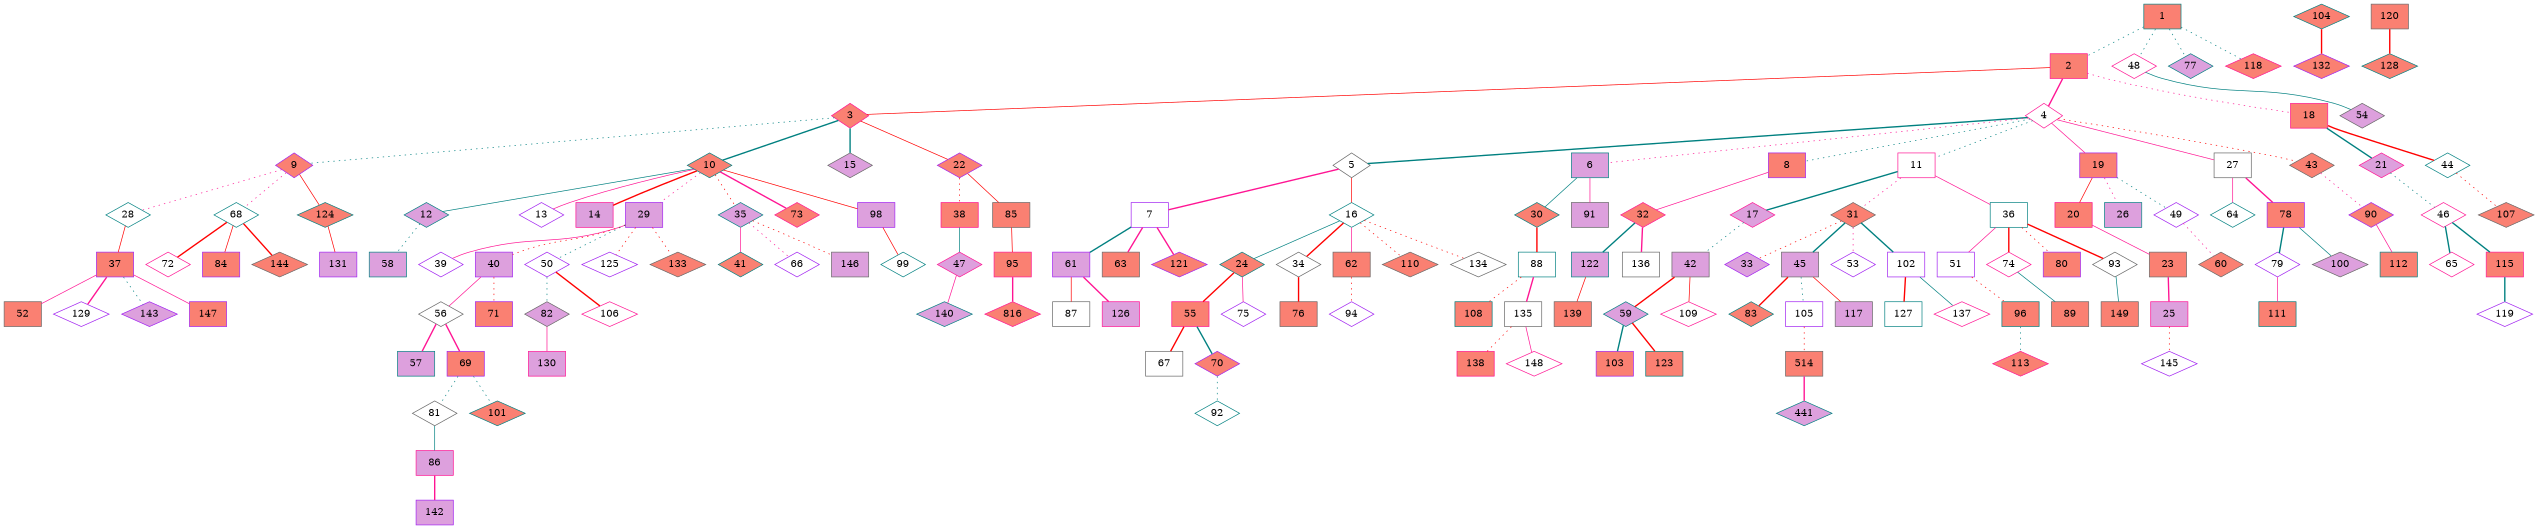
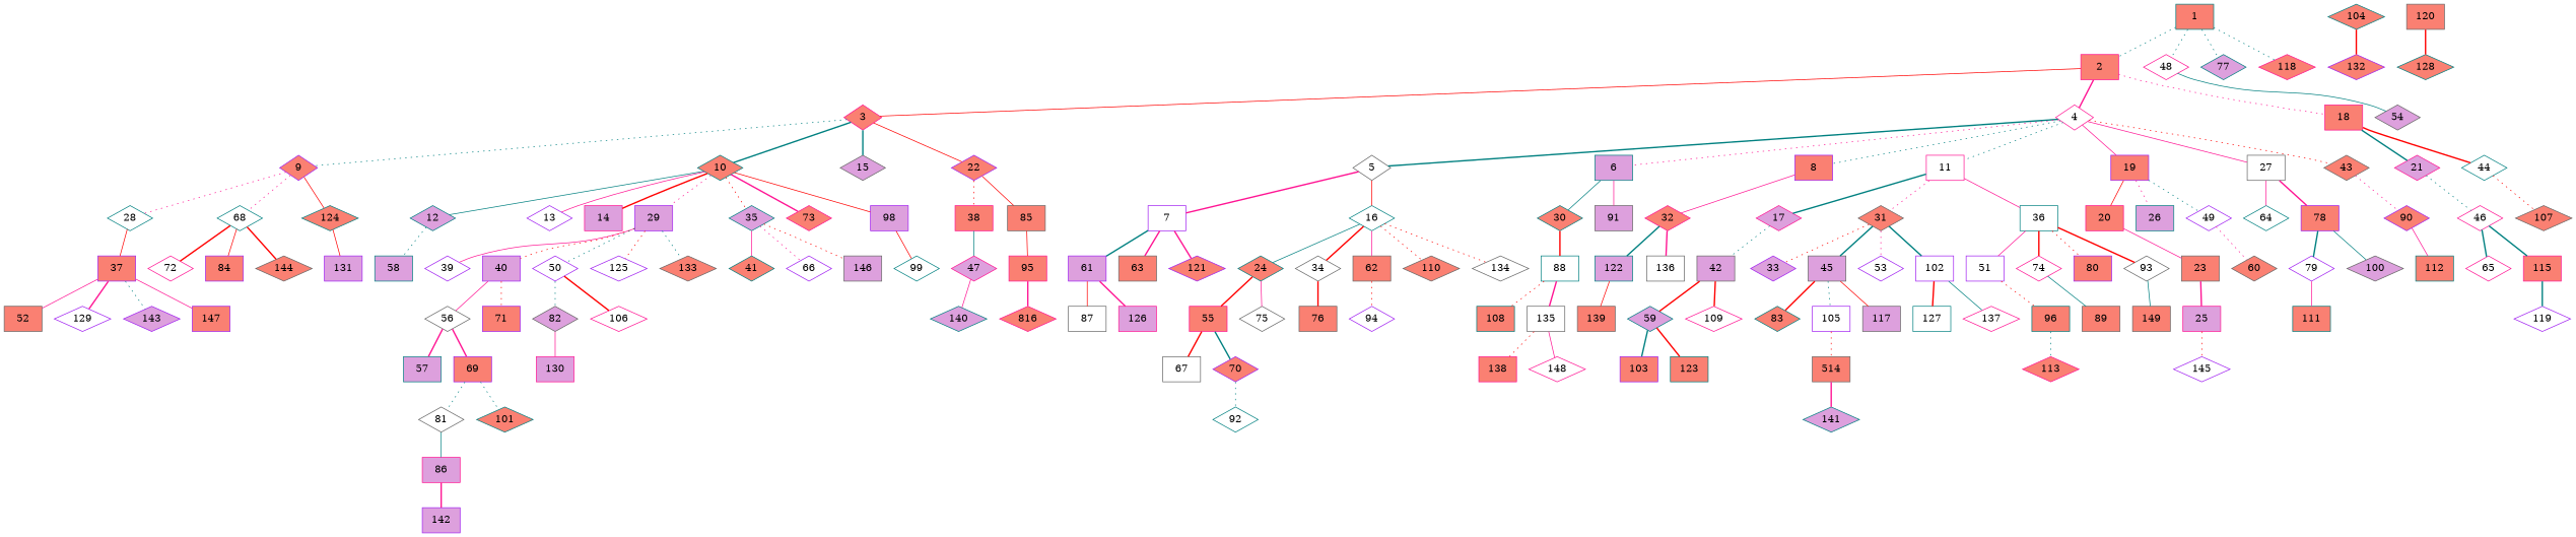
  graph {
    node [color=purple fillcolor=salmon shape=diamond style=filled]
    edge [color=red style=bold]
    1 [color=teal shape=box]
    2 [color=deeppink shape=box]
    48 [color=deeppink fillcolor=white]
    77 [color=teal fillcolor=plum]
    118 [color=deeppink]
    3 [color=deeppink]
    4 [color=deeppink fillcolor=white]
    18 [color=deeppink shape=box]
    54 [color=gray40 fillcolor=plum]
    9
    10 [color=teal]
    15 [color=gray40 fillcolor=plum]
    22
    5 [color=gray40 fillcolor=white]
    6 [color=teal fillcolor=plum shape=box]
    8 [shape=box]
    11 [color=deeppink fillcolor=white shape=box]
    19 [shape=box]
    27 [color=gray40 fillcolor=white shape=box]
    43 [color=gray40]
    21 [color=deeppink fillcolor=plum]
    44 [color=teal fillcolor=white]
    28 [color=teal fillcolor=white]
    68 [color=teal fillcolor=white]
    124 [color=teal]
    12 [color=teal fillcolor=plum]
    13 [fillcolor=white]
    14 [color=deeppink fillcolor=plum shape=box]
    29 [fillcolor=plum shape=box]
    35 [color=teal fillcolor=plum]
    73 [color=deeppink]
    98 [fillcolor=plum shape=box]
    38 [color=deeppink shape=box]
    85 [color=gray40 shape=box]
    7 [fillcolor=white shape=box]
    16 [color=teal fillcolor=white]
    30 [color=teal]
    91 [color=gray40 fillcolor=plum shape=box]
    32 [color=deeppink]
    17 [color=deeppink fillcolor=plum]
    31 [color=gray40]
    36 [color=teal fillcolor=white shape=box]
    20 [color=deeppink shape=box]
    26 [color=teal fillcolor=plum shape=box]
    49 [fillcolor=white]
    64 [color=teal fillcolor=white]
    78 [shape=box]
    90
    61 [fillcolor=plum shape=box]
    63 [color=gray40 shape=box]
    121
    24 [color=teal]
    34 [color=gray40 fillcolor=white]
    62 [color=gray40 shape=box]
    110 [color=gray40]
    134 [color=gray40 fillcolor=white]
    88 [color=teal fillcolor=white shape=box]
    87 [color=gray40 fillcolor=white shape=box]
    126 [color=deeppink fillcolor=plum shape=box]
    122 [color=teal fillcolor=plum shape=box]
    136 [color=gray40 fillcolor=white shape=box]
    37 [shape=box]
    72 [color=deeppink fillcolor=white]
    84 [shape=box]
    144 [color=gray40]
    131 [fillcolor=plum shape=box]
    58 [color=teal fillcolor=plum shape=box]
    39 [fillcolor=white]
    40 [fillcolor=plum shape=box]
    50 [fillcolor=white]
    125 [fillcolor=white]
    133 [color=gray40]
    41 [color=teal]
    66 [fillcolor=white]
    146 [color=gray40 fillcolor=plum shape=box]
    99 [color=teal fillcolor=white]
    42 [color=gray40 fillcolor=plum shape=box]
    33 [fillcolor=plum]
    45 [color=gray40 fillcolor=plum shape=box]
    53 [fillcolor=white]
    102 [fillcolor=white shape=box]
    51 [fillcolor=white shape=box]
    74 [color=deeppink fillcolor=white]
    80 [shape=box]
    93 [color=gray40 fillcolor=white]
    55 [color=deeppink shape=box]
-   75 [fillcolor=white]
+   75 [color=gray40 fillcolor=white]
    76 [color=gray40 shape=box]
    94 [fillcolor=white]
    59 [color=teal fillcolor=plum]
    109 [color=deeppink fillcolor=white]
    46 [color=deeppink fillcolor=white]
    107 [color=gray40]
    23 [color=gray40 shape=box]
    60 [color=gray40]
    25 [color=deeppink fillcolor=plum shape=box]
    65 [color=deeppink fillcolor=white]
    115 [color=deeppink shape=box]
    47 [color=deeppink fillcolor=plum]
    95 [color=deeppink shape=box]
    145 [fillcolor=white]
    67 [color=gray40 fillcolor=white shape=box]
    70
    79 [fillcolor=white]
    100 [color=gray40 fillcolor=plum]
    52 [color=gray40 shape=box]
    129 [fillcolor=white]
    143 [fillcolor=plum]
    147 [shape=box]
    56 [color=gray40 fillcolor=white]
    71 [shape=box]
    82 [color=gray40 fillcolor=plum]
    106 [color=deeppink fillcolor=white]
    108 [color=teal shape=box]
    135 [color=gray40 fillcolor=white shape=box]
    83 [color=teal]
    105 [fillcolor=white shape=box]
    117 [color=gray40 fillcolor=plum shape=box]
    127 [color=teal fillcolor=white shape=box]
    137 [color=deeppink fillcolor=white]
    139 [color=gray40 shape=box]
    96 [color=teal shape=box]
    89 [color=gray40 shape=box]
    149 [color=gray40 shape=box]
    140 [color=teal fillcolor=plum]
    57 [color=teal fillcolor=plum shape=box]
    69 [shape=box]
    103 [shape=box]
    123 [color=teal shape=box]
    112 [color=teal shape=box]
    n131 [color=gray40 label=514 shape=box]
    119 [fillcolor=white]
    130 [color=deeppink fillcolor=plum shape=box]
    113 [color=deeppink]
    92 [color=teal fillcolor=white]
    81 [color=gray40 fillcolor=white]
    101 [color=teal]
    86 [color=deeppink fillcolor=plum shape=box]
    111 [color=teal shape=box]
    142 [fillcolor=plum shape=box]
    n141 [color=deeppink label=816]
    138 [color=deeppink shape=box]
    148 [color=deeppink fillcolor=white]
    104 [color=teal]
    132
    120 [color=gray40 shape=box]
    128 [color=teal]
-   141 [color=teal fillcolor=plum label=441]
+   141 [color=teal fillcolor=plum]
    1 -- 2 [color=teal style=dotted]
    1 -- 48 [color=teal style=dotted]
    1 -- 77 [color=teal style=dotted]
    1 -- 118 [color=teal style=dotted]
    2 -- 3 [style=solid]
    2 -- 4 [color=deeppink]
    2 -- 18 [color=deeppink style=dotted]
    48 -- 54 [color=teal style=solid]
    3 -- 9 [color=teal style=dotted]
    3 -- 10 [color=teal]
    3 -- 15 [color=teal]
    3 -- 22 [style=solid]
    4 -- 5 [color=teal]
    4 -- 6 [color=deeppink style=dotted]
    4 -- 8 [color=teal style=dotted]
    4 -- 11 [color=teal style=dotted]
    4 -- 19 [color=deeppink style=solid]
    4 -- 27 [color=deeppink style=solid]
    4 -- 43 [style=dotted]
    18 -- 21 [color=teal]
    18 -- 44
    9 -- 28 [color=deeppink style=dotted]
    9 -- 68 [color=deeppink style=dotted]
    9 -- 124 [style=solid]
    10 -- 12 [color=teal style=solid]
    10 -- 13 [color=deeppink style=solid]
    10 -- 14
    10 -- 29 [color=deeppink style=dotted]
    10 -- 35 [style=dotted]
    10 -- 73 [color=deeppink]
    10 -- 98 [style=solid]
    22 -- 38 [style=dotted]
    22 -- 85 [style=solid]
    5 -- 7 [color=deeppink]
    5 -- 16 [style=solid]
    6 -- 30 [color=teal style=solid]
    6 -- 91 [color=deeppink style=solid]
    8 -- 32 [color=deeppink style=solid]
    11 -- 17 [color=teal]
    11 -- 31 [color=deeppink style=dotted]
    11 -- 36 [color=deeppink style=solid]
    19 -- 20 [style=solid]
    19 -- 26 [color=deeppink style=dotted]
    19 -- 49 [color=teal style=dotted]
    27 -- 64 [color=deeppink style=solid]
    27 -- 78 [color=deeppink]
    43 -- 90 [color=deeppink style=dotted]
    21 -- 46 [color=teal style=dotted]
    44 -- 107 [style=dotted]
    28 -- 37 [style=solid]
    68 -- 72
    68 -- 84 [style=solid]
    68 -- 144
    124 -- 131 [style=solid]
    12 -- 58 [color=teal style=dotted]
    29 -- 39 [color=deeppink style=solid]
    29 -- 40 [style=dotted]
    29 -- 50 [color=teal style=dotted]
    29 -- 125 [style=dotted]
-   29 -- 133 [style=dotted]
+   29 -- 133 [color=teal style=dotted]
    35 -- 41 [color=deeppink style=solid]
    35 -- 66 [color=deeppink style=dotted]
    35 -- 146 [style=dotted]
    98 -- 99 [style=solid]
    38 -- 47 [color=teal style=solid]
    85 -- 95 [style=solid]
    7 -- 61 [color=teal]
    7 -- 63 [color=deeppink]
    7 -- 121 [color=deeppink]
    16 -- 24 [color=teal style=solid]
    16 -- 34
    16 -- 62 [color=deeppink style=solid]
    16 -- 110 [style=dotted]
    16 -- 134 [style=dotted]
    30 -- 88
    32 -- 122 [color=teal]
    32 -- 136 [color=deeppink]
    17 -- 42 [color=teal style=dotted]
    31 -- 33 [style=dotted]
    31 -- 45 [color=teal]
    31 -- 53 [color=deeppink style=dotted]
    31 -- 102 [color=teal]
    36 -- 51 [color=deeppink style=solid]
    36 -- 74
    36 -- 80 [style=dotted]
    36 -- 93
    20 -- 23 [color=deeppink style=solid]
    49 -- 60 [color=deeppink style=dotted]
    78 -- 79 [color=teal]
    78 -- 100 [color=teal style=solid]
    90 -- 112 [color=deeppink style=solid]
    61 -- 87 [style=solid]
    61 -- 126 [color=deeppink]
    24 -- 55
    24 -- 75 [color=deeppink style=solid]
    34 -- 76
    62 -- 94 [style=dotted]
    88 -- 108 [style=dotted]
    88 -- 135 [color=deeppink]
    122 -- 139 [style=solid]
    37 -- 52 [color=deeppink style=solid]
    37 -- 129 [color=deeppink]
    37 -- 143 [color=teal style=dotted]
    37 -- 147 [color=deeppink style=solid]
    40 -- 56 [color=deeppink style=solid]
    40 -- 71 [style=dotted]
    50 -- 82 [color=teal style=dotted]
    50 -- 106
    42 -- 59
-   42 -- 109 [style=solid]
+   42 -- 109
    45 -- 83
    45 -- 105 [color=teal style=dotted]
    45 -- 117 [style=solid]
    102 -- 127
    102 -- 137 [color=teal style=solid]
    51 -- 96 [style=dotted]
    74 -- 89 [color=teal style=solid]
    93 -- 149 [color=teal style=solid]
    55 -- 67
    55 -- 70 [color=teal]
    59 -- 103 [color=teal]
    59 -- 123
    46 -- 65 [color=teal]
    46 -- 115 [color=teal]
    23 -- 25 [color=deeppink]
    25 -- 145 [style=dotted]
    115 -- 119 [color=teal]
    47 -- 140 [color=deeppink style=solid]
    95 -- n141 [color=deeppink]
    70 -- 92 [color=teal style=dotted]
    79 -- 111 [color=deeppink style=solid]
    56 -- 57 [color=deeppink]
    56 -- 69 [color=deeppink]
    82 -- 130 [color=deeppink style=solid]
    135 -- 138 [style=dotted]
    135 -- 148 [color=deeppink style=solid]
    105 -- n131 [style=dotted]
    96 -- 113 [color=teal style=dotted]
    69 -- 81 [color=teal style=dotted]
    69 -- 101 [color=teal style=dotted]
    n131 -- 141 [color=deeppink]
    81 -- 86 [color=teal style=solid]
    86 -- 142 [color=deeppink]
    104 -- 132
    120 -- 128
  }
